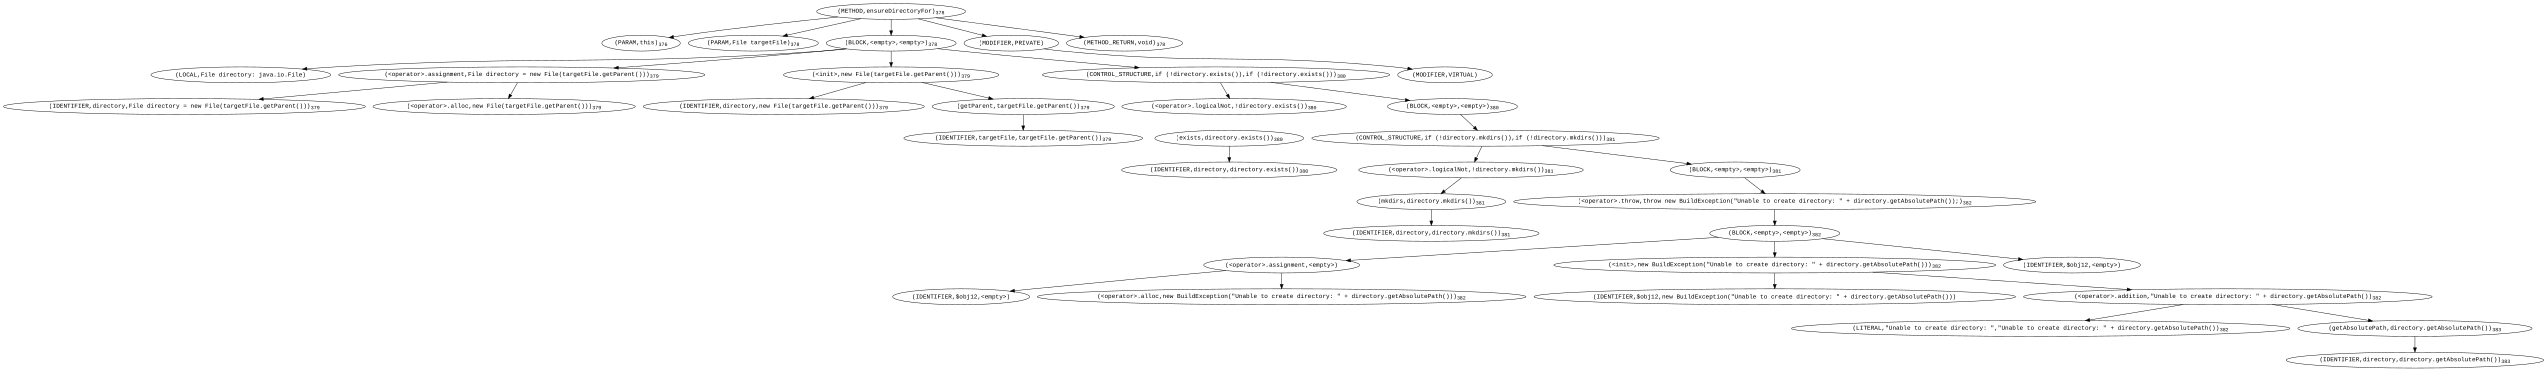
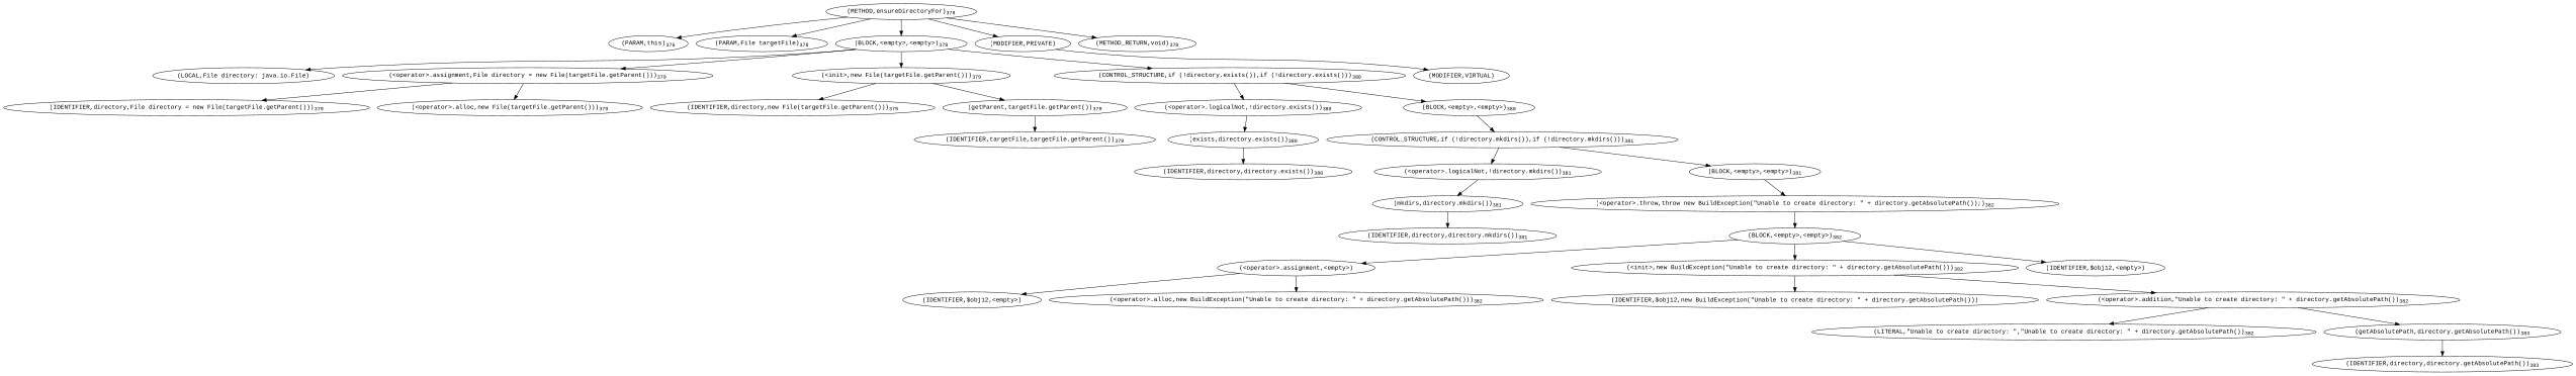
  digraph {
    fontname="Liberation Mono"
    node [fontname="Liberation Mono"]
    edge [fontname="Liberation Mono"]
    n1 [label=<(METHOD,ensureDirectoryFor)<SUB>378</SUB>>]
    n2 [label=<(PARAM,this)<SUB>376</SUB>>]
    n3 [label=<(PARAM,File targetFile)<SUB>378</SUB>>]
    n4 [label=<(BLOCK,&lt;empty&gt;,&lt;empty&gt;)<SUB>378</SUB>>]
    n5 [label=<(MODIFIER,PRIVATE)>]
    n6 [label=<(METHOD_RETURN,void)<SUB>378</SUB>>]
    n7 [label=<(LOCAL,File directory: java.io.File)>]
    n8 [label=<(&lt;operator&gt;.assignment,File directory = new File(targetFile.getParent()))<SUB>379</SUB>>]
    n9 [label=<(&lt;init&gt;,new File(targetFile.getParent()))<SUB>379</SUB>>]
    n10 [label=<(CONTROL_STRUCTURE,if (!directory.exists()),if (!directory.exists()))<SUB>380</SUB>>]
    n11 [label=<(MODIFIER,VIRTUAL)>]
    n12 [label=<(IDENTIFIER,directory,File directory = new File(targetFile.getParent()))<SUB>379</SUB>>]
    n13 [label=<(&lt;operator&gt;.alloc,new File(targetFile.getParent()))<SUB>379</SUB>>]
    n14 [label=<(IDENTIFIER,directory,new File(targetFile.getParent()))<SUB>379</SUB>>]
    n15 [label=<(getParent,targetFile.getParent())<SUB>379</SUB>>]
    n16 [label=<(&lt;operator&gt;.logicalNot,!directory.exists())<SUB>380</SUB>>]
    n17 [label=<(BLOCK,&lt;empty&gt;,&lt;empty&gt;)<SUB>380</SUB>>]
    n18 [label=<(IDENTIFIER,targetFile,targetFile.getParent())<SUB>379</SUB>>]
    n19 [label=<(exists,directory.exists())<SUB>380</SUB>>]
    n20 [label=<(CONTROL_STRUCTURE,if (!directory.mkdirs()),if (!directory.mkdirs()))<SUB>381</SUB>>]
    n21 [label=<(IDENTIFIER,directory,directory.exists())<SUB>380</SUB>>]
    n22 [label=<(&lt;operator&gt;.logicalNot,!directory.mkdirs())<SUB>381</SUB>>]
    n23 [label=<(BLOCK,&lt;empty&gt;,&lt;empty&gt;)<SUB>381</SUB>>]
    n24 [label=<(mkdirs,directory.mkdirs())<SUB>381</SUB>>]
    n25 [label=<(&lt;operator&gt;.throw,throw new BuildException(&quot;Unable to create directory: &quot; + directory.getAbsolutePath());)<SUB>382</SUB>>]
    n26 [label=<(IDENTIFIER,directory,directory.mkdirs())<SUB>381</SUB>>]
    n27 [label=<(BLOCK,&lt;empty&gt;,&lt;empty&gt;)<SUB>382</SUB>>]
    n28 [label=<(&lt;operator&gt;.assignment,&lt;empty&gt;)>]
    n29 [label=<(&lt;init&gt;,new BuildException(&quot;Unable to create directory: &quot; + directory.getAbsolutePath()))<SUB>382</SUB>>]
    n30 [label=<(IDENTIFIER,$obj12,&lt;empty&gt;)>]
    n31 [label=<(IDENTIFIER,$obj12,&lt;empty&gt;)>]
    n32 [label=<(&lt;operator&gt;.alloc,new BuildException(&quot;Unable to create directory: &quot; + directory.getAbsolutePath()))<SUB>382</SUB>>]
    n33 [label=<(IDENTIFIER,$obj12,new BuildException(&quot;Unable to create directory: &quot; + directory.getAbsolutePath()))>]
    n34 [label=<(&lt;operator&gt;.addition,&quot;Unable to create directory: &quot; + directory.getAbsolutePath())<SUB>382</SUB>>]
    n35 [label=<(LITERAL,&quot;Unable to create directory: &quot;,&quot;Unable to create directory: &quot; + directory.getAbsolutePath())<SUB>382</SUB>>]
    n36 [label=<(getAbsolutePath,directory.getAbsolutePath())<SUB>383</SUB>>]
    n37 [label=<(IDENTIFIER,directory,directory.getAbsolutePath())<SUB>383</SUB>>]
    n1 -> n2
    n1 -> n3
    n1 -> n4
    n1 -> n5
    n1 -> n6
    n4 -> n7
    n4 -> n8
    n4 -> n9
    n4 -> n10
    n5 -> n11
    n8 -> n12
    n8 -> n13
    n9 -> n14
    n9 -> n15
    n10 -> n16
    n10 -> n17
    n15 -> n18
+   n16 -> n19
    n17 -> n20
    n19 -> n21
    n20 -> n22
    n20 -> n23
    n22 -> n24
    n23 -> n25
    n24 -> n26
    n25 -> n27
    n27 -> n28
    n27 -> n29
    n27 -> n30
    n28 -> n31
    n28 -> n32
    n29 -> n33
    n29 -> n34
    n34 -> n35
    n34 -> n36
    n36 -> n37
  }
